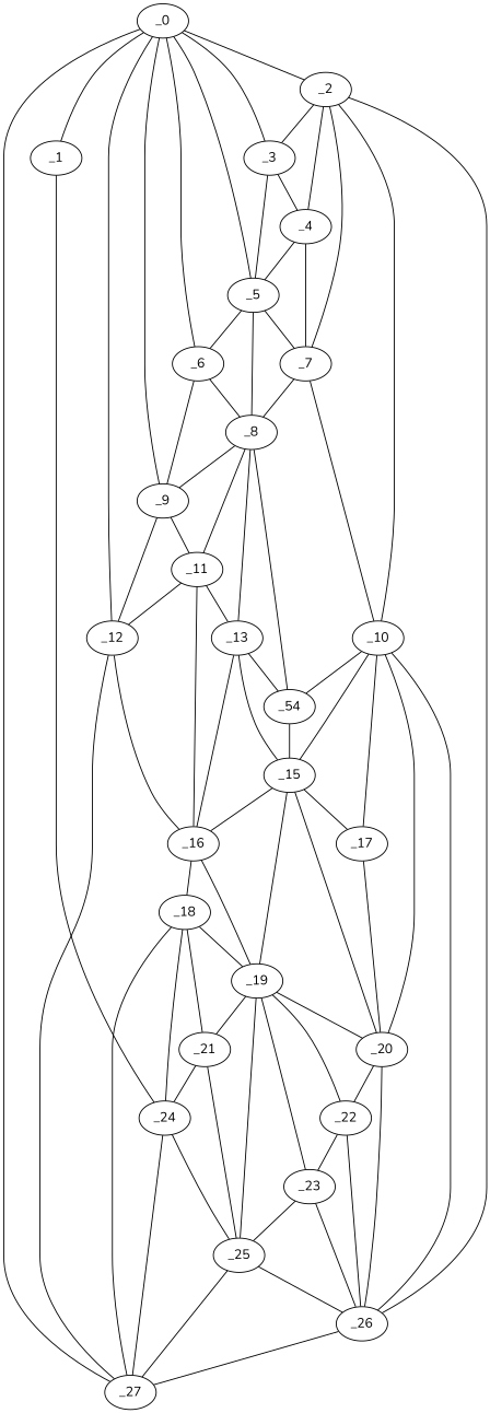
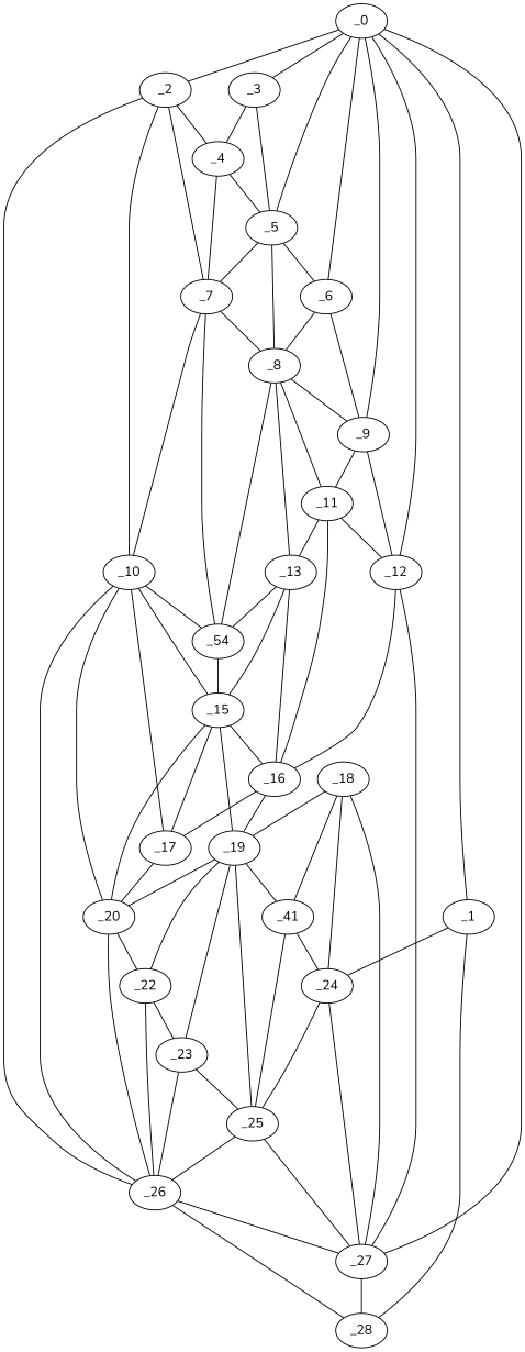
  graph {
    fontname=Nunito
    node [fontname=Nunito x=54 y=81]
    edge [fontname=Nunito valence=2]
    _0 [x=13 y=12]
    _1 [x=14 y=4]
    _2 [x=20 y=122]
    _3 [x=24 y=110]
    _5 [x=39]
    _6 [x=42 y=74]
    _9 [y=74]
    _12 [x=60 y=74]
    _27 [x=114 y=16]
+   _28 [x=117 y=6]
    _24 [x=102 y=65]
    _4 [x=31 y=113]
    _7 [x=43 y=114]
    _10 [y=114]
    _26 [x=108 y=124]
    _8 [x=45]
    _11 [x=58]
    _16 [x=67]
    n19 [label=_54 x=61 y=96]
    _15 [x=66 y=100]
    _17 [x=70 y=112]
    _20 [x=82 y=114]
    _13 [x=60 y=89]
    _18 [x=71 y=75]
    _19 [x=82 y=82]
-   _21 [x=85 y=75]
+   _21 [x=85 y=75 label=_41]
    _22 [x=88 y=115]
    _23 [x=94 y=115]
    _25 [x=104 y=85]
    _0 -- _1 [valence=1]
    _0 -- _2 [valence=1]
    _0 -- _3 [valence=1]
    _0 -- _5
    _0 -- _6
    _0 -- _9
    _0 -- _12
    _0 -- _27
+   _1 -- _28 [valence=1]
    _1 -- _24
-   _2 -- _3
    _2 -- _4
    _2 -- _7 [valence=1]
    _2 -- _10
    _2 -- _26 [valence=1]
    _3 -- _5 [valence=1]
    _3 -- _4
    _5 -- _6
    _5 -- _7 [valence=1]
    _5 -- _8
    _6 -- _9
    _6 -- _8
    _9 -- _12
    _9 -- _11
    _12 -- _27
    _12 -- _16
+   _27 -- _28
    _24 -- _27
    _24 -- _25 [valence=1]
    _4 -- _5
    _4 -- _7
    _7 -- _10 [valence=1]
    _7 -- _8 [valence=1]
+   _7 -- n19
    _10 -- _26 [valence=1]
    _10 -- n19
    _10 -- _15 [valence=1]
    _10 -- _17
    _10 -- _20
    _26 -- _27
+   _26 -- _28 [valence=1]
    _8 -- _9 [valence=1]
    _8 -- _11 [valence=1]
    _8 -- n19
    _8 -- _13
    _11 -- _12
    _11 -- _16
    _11 -- _13
-   _16 -- _18 [valence=1]
+   _16 -- _17 [valence=1]
    _16 -- _19 [valence=1]
    n19 -- _15
    _15 -- _16
    _15 -- _17
    _15 -- _20
    _15 -- _19
    _17 -- _20 [valence=1]
    _20 -- _26
    _20 -- _22
    _13 -- _16
    _13 -- n19 [valence=1]
    _13 -- _15
    _18 -- _27
    _18 -- _24
    _18 -- _19 [valence=1]
    _18 -- _21
    _19 -- _20 [valence=1]
    _19 -- _21
    _19 -- _22
    _19 -- _23
    _19 -- _25 [valence=1]
    _21 -- _24 [valence=1]
    _21 -- _25 [valence=1]
    _22 -- _26
    _22 -- _23
    _23 -- _26
    _23 -- _25
    _25 -- _27
    _25 -- _26 [valence=1]
  }
